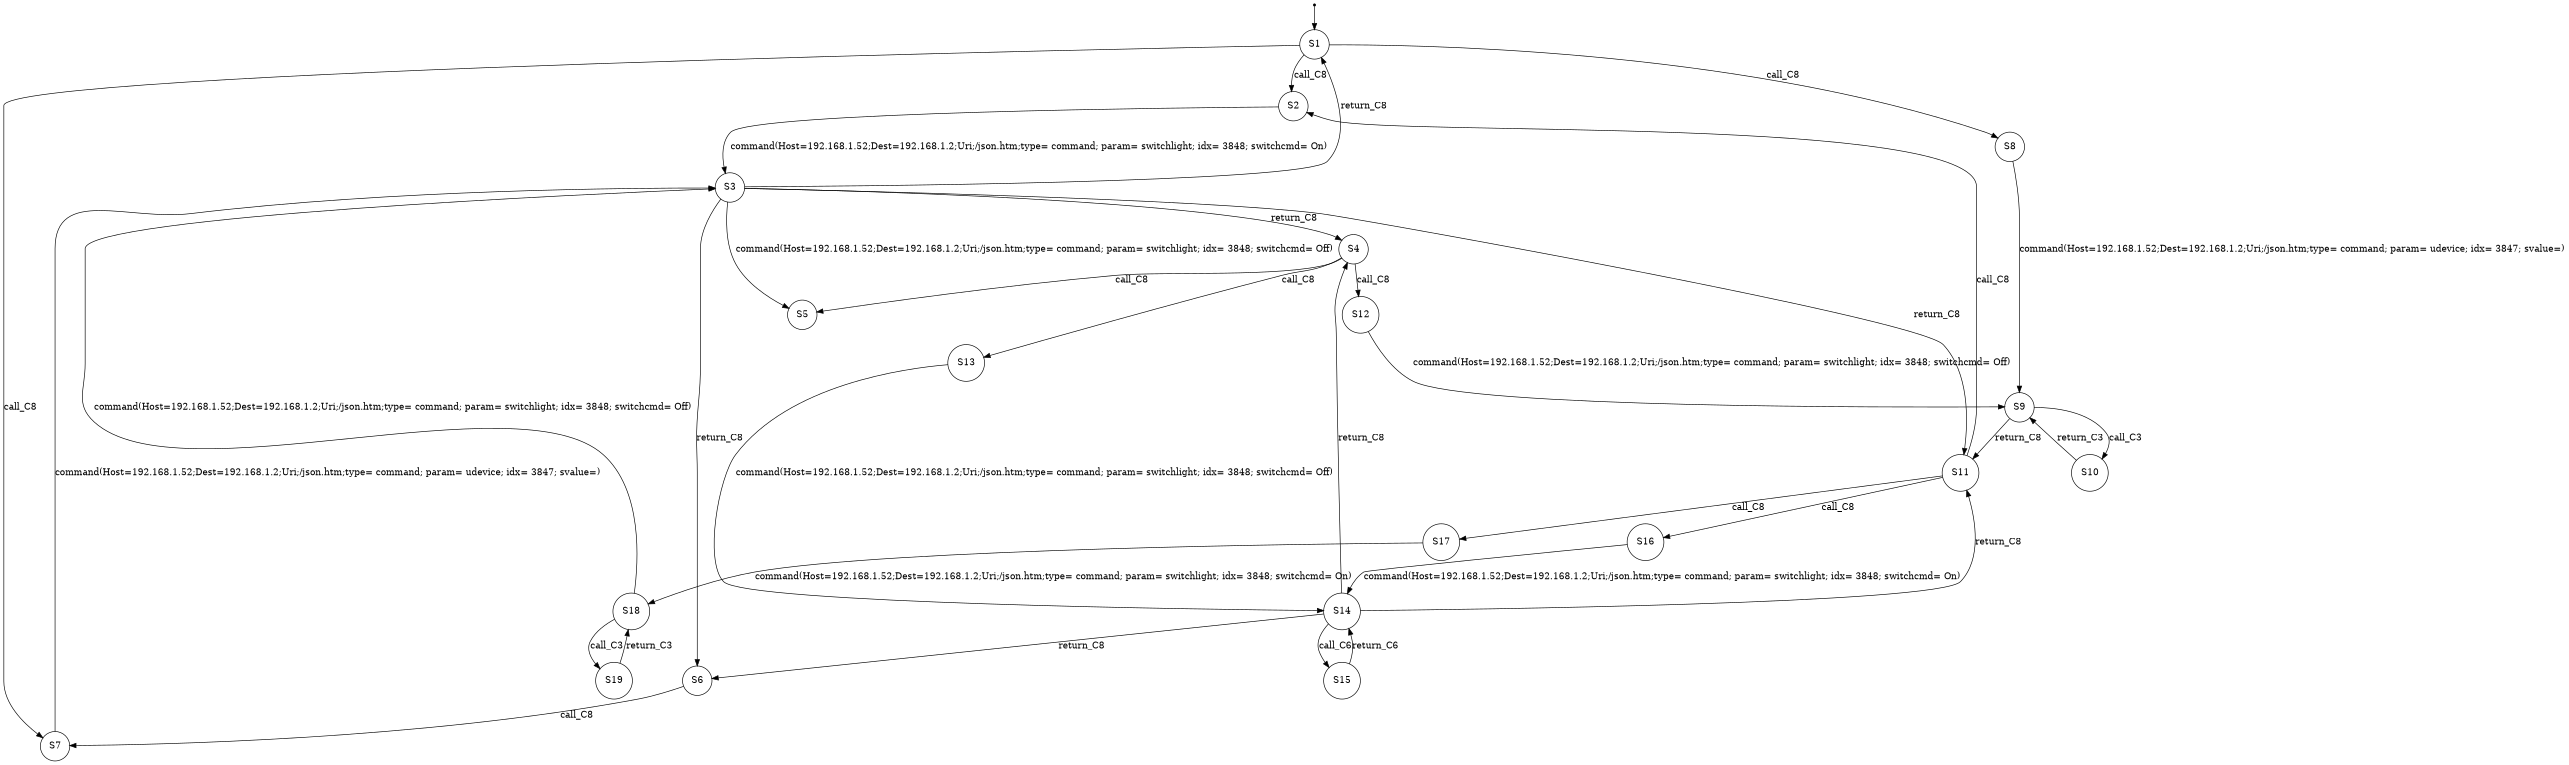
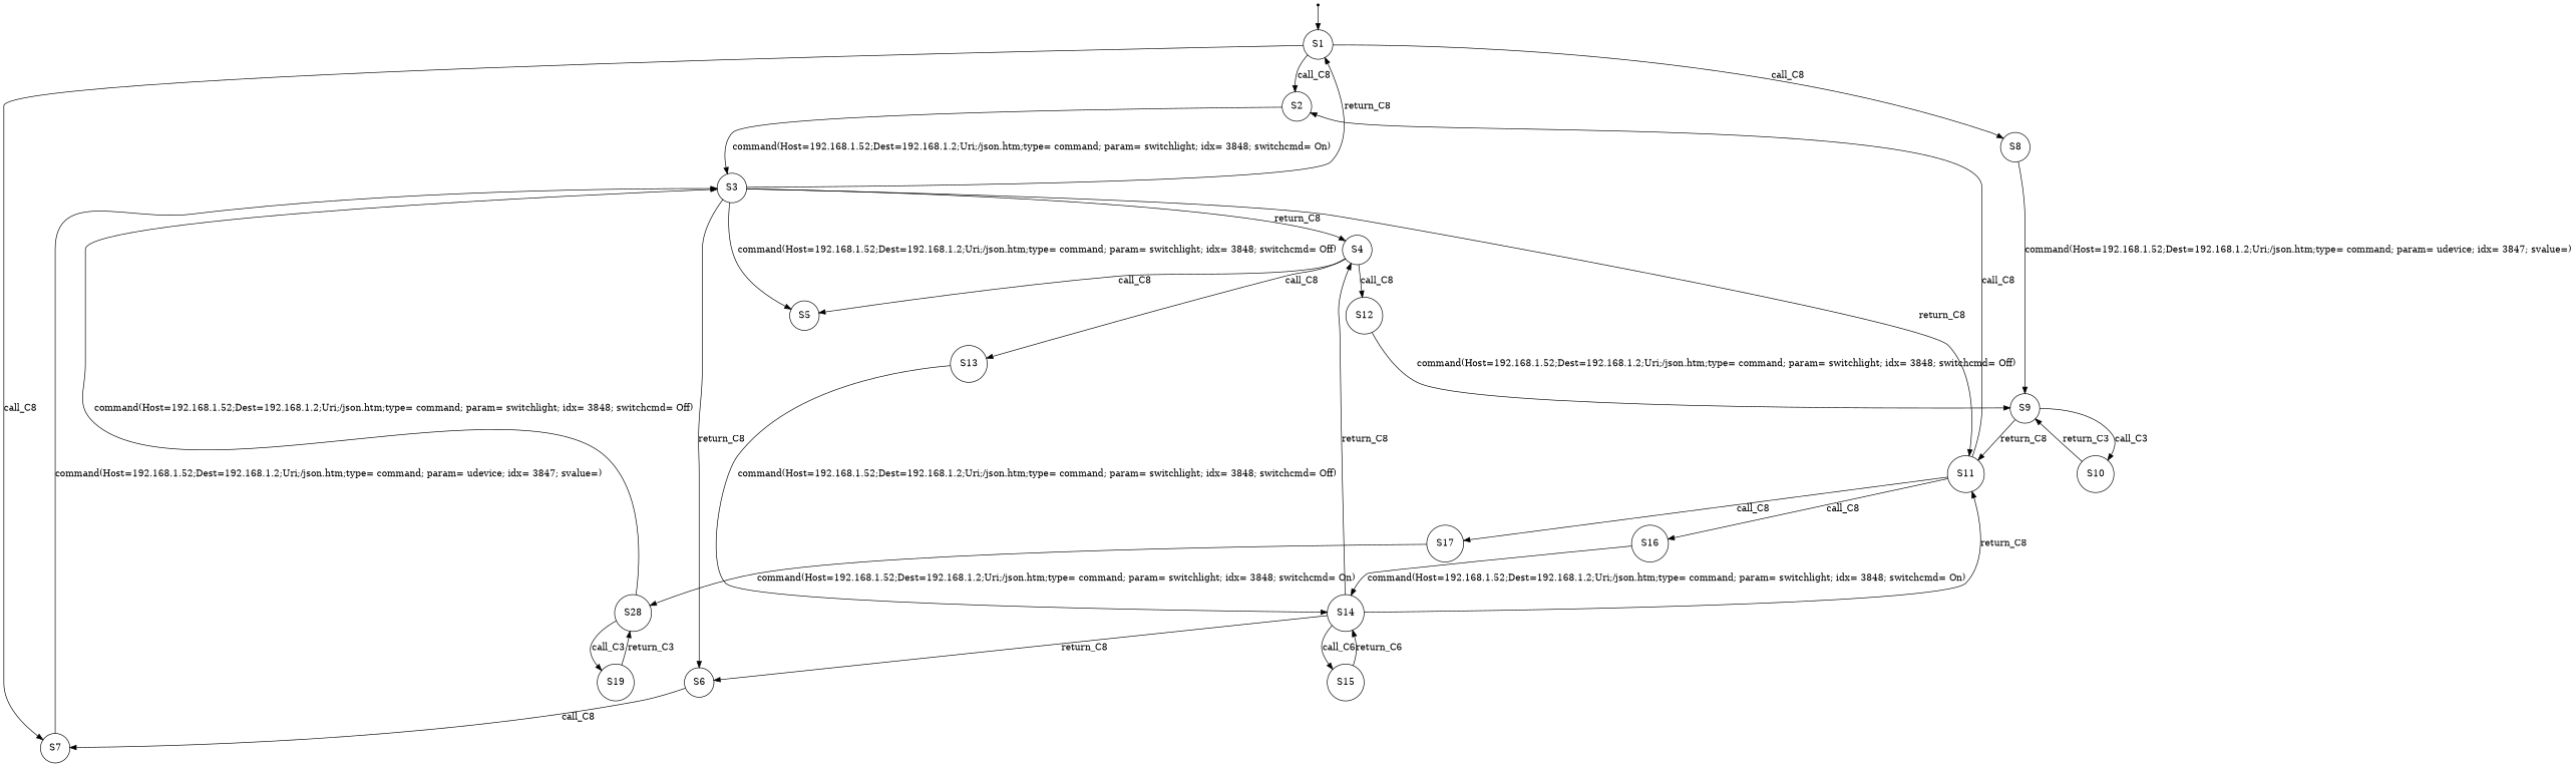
  digraph {
    node [shape=circle]
    S00 [shape=point]
    n2 [label=S1]
    n3 [label=S2]
    n4 [label=S7]
    n5 [label=S8]
    n6 [label=S3]
    n7 [label=S9]
    n8 [label=S4]
    n9 [label=S6]
    n10 [label=S11]
    n11 [label=S5]
    n12 [label=S12]
    n13 [label=S13]
    n14 [label=S16]
    n15 [label=S17]
    n16 [label=S14]
    n17 [label=S10]
-   n18 [label=S18]
+   n18 [label=S28]
    n19 [label=S15]
    n20 [label=S19]
    S00 -> n2
    n2 -> n3 [label=call_C8]
    n2 -> n4 [label=call_C8]
    n2 -> n5 [label=call_C8]
    n3 -> n6 [label="command(Host=192.168.1.52;Dest=192.168.1.2;Uri;/json.htm;type= command; param= switchlight; idx= 3848; switchcmd= On)"]
    n4 -> n6 [label="command(Host=192.168.1.52;Dest=192.168.1.2;Uri;/json.htm;type= command; param= udevice; idx= 3847; svalue=)"]
    n5 -> n7 [label="command(Host=192.168.1.52;Dest=192.168.1.2;Uri;/json.htm;type= command; param= udevice; idx= 3847; svalue=)"]
    n6 -> n2 [label=return_C8]
    n6 -> n8 [label=return_C8]
    n6 -> n9 [label=return_C8]
    n6 -> n10 [label=return_C8]
    n6 -> n11 [label="command(Host=192.168.1.52;Dest=192.168.1.2;Uri;/json.htm;type= command; param= switchlight; idx= 3848; switchcmd= Off)"]
    n7 -> n10 [label=return_C8]
    n7 -> n17 [label=call_C3]
    n8 -> n11 [label=call_C8]
    n8 -> n12 [label=call_C8]
    n8 -> n13 [label=call_C8]
    n9 -> n4 [label=call_C8]
    n10 -> n3 [label=call_C8]
    n10 -> n14 [label=call_C8]
    n10 -> n15 [label=call_C8]
    n12 -> n7 [label="command(Host=192.168.1.52;Dest=192.168.1.2;Uri;/json.htm;type= command; param= switchlight; idx= 3848; switchcmd= Off)"]
    n13 -> n16 [label="command(Host=192.168.1.52;Dest=192.168.1.2;Uri;/json.htm;type= command; param= switchlight; idx= 3848; switchcmd= Off)"]
    n14 -> n16 [label="command(Host=192.168.1.52;Dest=192.168.1.2;Uri;/json.htm;type= command; param= switchlight; idx= 3848; switchcmd= On)"]
    n15 -> n18 [label="command(Host=192.168.1.52;Dest=192.168.1.2;Uri;/json.htm;type= command; param= switchlight; idx= 3848; switchcmd= On)"]
    n16 -> n8 [label=return_C8]
    n16 -> n9 [label=return_C8]
    n16 -> n10 [label=return_C8]
    n16 -> n19 [label=call_C6]
    n17 -> n7 [label=return_C3]
    n18 -> n6 [label="command(Host=192.168.1.52;Dest=192.168.1.2;Uri;/json.htm;type= command; param= switchlight; idx= 3848; switchcmd= Off)"]
    n18 -> n20 [label=call_C3]
    n19 -> n16 [label=return_C6]
    n20 -> n18 [label=return_C3]
  }
